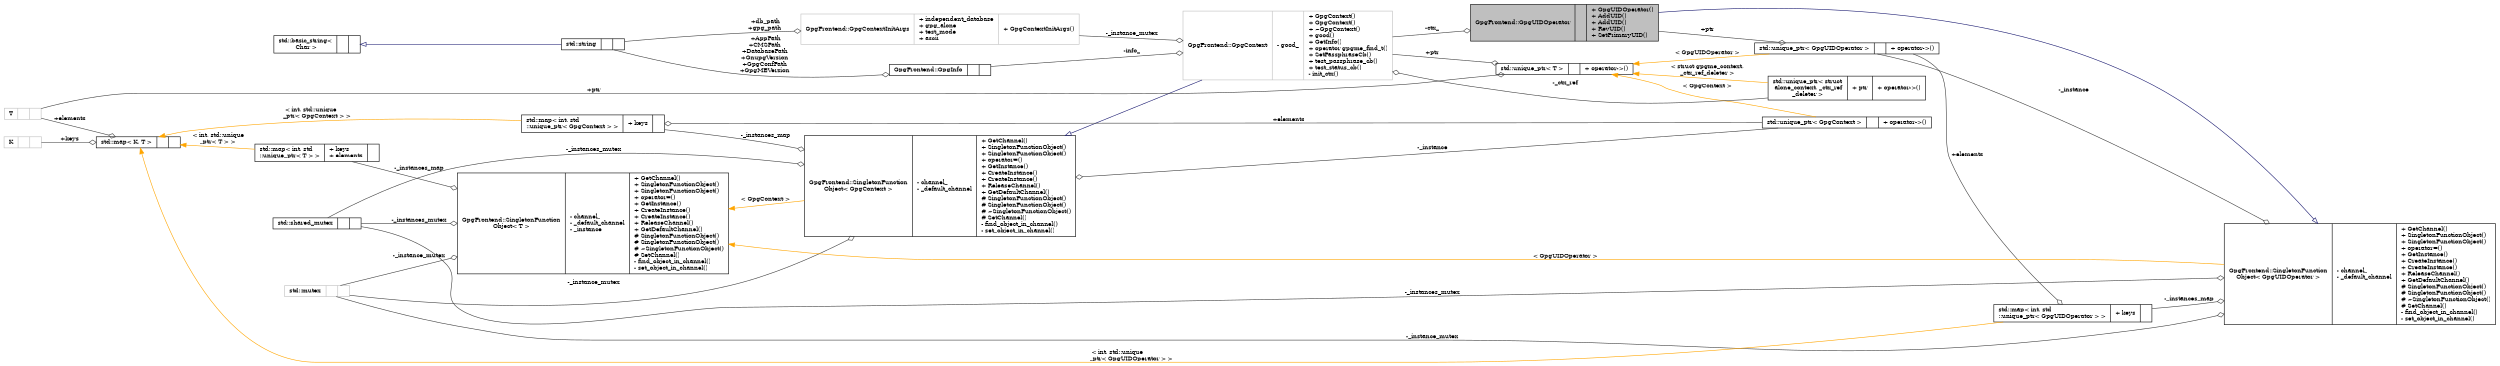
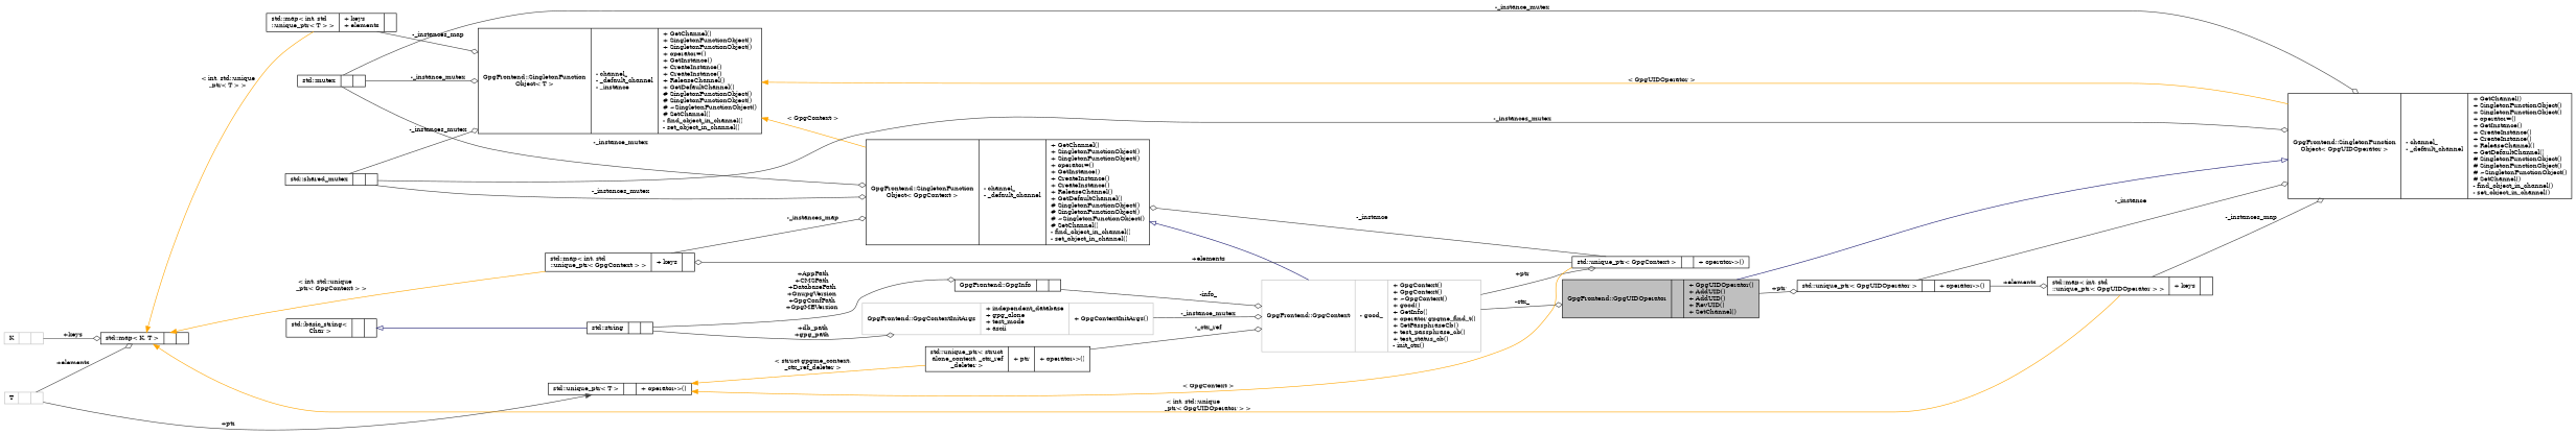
  digraph {
    fontname="DejaVu Serif"
    rankdir=LR
    node [color=black fillcolor=white fontname="DejaVu Serif" fontsize=10 shape=record style=filled]
    edge [arrowhead=odiamond color=grey25 fontname="DejaVu Serif" fontsize=10 labelfontname=Helvetica labelfontsize=10 style=solid]
-   n1 [fillcolor=grey75 fontcolor=black height=0.2 label="{GpgFrontend::GpgUIDOperator\n||+ GpgUIDOperator()\l+ AddUID()\l+ AddUID()\l+ RevUID()\l+ SetPrimaryUID()\l}" width=0.4]
+   n1 [fillcolor=grey75 fontcolor=black height=0.2 label="{GpgFrontend::GpgUIDOperator\n||+ GpgUIDOperator()\l+ AddUID()\l+ AddUID()\l+ RevUID()\l+ SetChannel()\l}" width=0.4]
    n2 [height=0.2 label="{std::unique_ptr\< GpgUIDOperator \>\n||+ operator-\>()\l}" width=0.4]
    n3 [height=0.2 label="{GpgFrontend::SingletonFunction\lObject\< GpgUIDOperator \>\n|- channel_\l- _default_channel\l|+ GetChannel()\l+ SingletonFunctionObject()\l+ SingletonFunctionObject()\l+ operator=()\l+ GetInstance()\l+ CreateInstance()\l+ CreateInstance()\l+ ReleaseChannel()\l+ GetDefaultChannel()\l# SingletonFunctionObject()\l# SingletonFunctionObject()\l# ~SingletonFunctionObject()\l# SetChannel()\l- find_object_in_channel()\l- set_object_in_channel()\l}" width=0.4]
    n4 [height=0.2 label="{std::map\< int, std\l::unique_ptr\< GpgUIDOperator \> \>\n|+ keys\l|}" width=0.4]
-   n5 [color=grey75 height=0.2 label="{std::mutex\n||}" width=0.4]
+   n5 [height=0.2 label="{std::mutex\n||}" width=0.4]
    n6 [height=0.2 label="{GpgFrontend::SingletonFunction\lObject\< T \>\n|- channel_\l- _default_channel\l- _instance\l|+ GetChannel()\l+ SingletonFunctionObject()\l+ SingletonFunctionObject()\l+ operator=()\l+ GetInstance()\l+ CreateInstance()\l+ CreateInstance()\l+ ReleaseChannel()\l+ GetDefaultChannel()\l# SingletonFunctionObject()\l# SingletonFunctionObject()\l# ~SingletonFunctionObject()\l# SetChannel()\l- find_object_in_channel()\l- set_object_in_channel()\l}" width=0.4]
    n7 [height=0.2 label="{GpgFrontend::SingletonFunction\lObject\< GpgContext \>\n|- channel_\l- _default_channel\l|+ GetChannel()\l+ SingletonFunctionObject()\l+ SingletonFunctionObject()\l+ operator=()\l+ GetInstance()\l+ CreateInstance()\l+ CreateInstance()\l+ ReleaseChannel()\l+ GetDefaultChannel()\l# SingletonFunctionObject()\l# SingletonFunctionObject()\l# ~SingletonFunctionObject()\l# SetChannel()\l- find_object_in_channel()\l- set_object_in_channel()\l}" width=0.4]
    n8 [color=grey75 height=0.2 label="{GpgFrontend::GpgContext\n|- good_\l|+ GpgContext()\l+ GpgContext()\l+ ~GpgContext()\l+ good()\l+ GetInfo()\l+ operator gpgme_find_t()\l+ SetPassphraseCb()\l+ test_passphrase_cb()\l+ test_status_cb()\l- init_ctx()\l}" width=0.4]
    n9 [height=0.2 label="{std::shared_mutex\n||}" width=0.4]
    n10 [height=0.2 label="{std::unique_ptr\< T \>\n||+ operator-\>()\l}" width=0.4]
    n11 [height=0.2 label="{std::unique_ptr\< GpgContext \>\n||+ operator-\>()\l}" width=0.4]
    n12 [height=0.2 label="{std::unique_ptr\< struct\l alone_context, _ctx_ref\l_deleter \>\n|+ ptr\l|+ operator-\>()\l}" width=0.4]
    n13 [height=0.2 label="{std::map\< int, std\l::unique_ptr\< GpgContext \> \>\n|+ keys\l|}" width=0.4]
    n14 [color=grey75 height=0.2 label="{T\n||}" width=0.4]
    n15 [height=0.2 label="{std::map\< K, T \>\n||}" width=0.4]
    n16 [height=0.2 label="{std::map\< int, std\l::unique_ptr\< T \> \>\n|+ keys\l+ elements\l|}" width=0.4]
    n17 [color=grey75 height=0.2 label="{K\n||}" width=0.4]
    n18 [height=0.2 label="{GpgFrontend::GpgInfo\n||}" width=0.4]
    n19 [height=0.2 label="{std::string\n||}" width=0.4]
    n20 [color=grey75 height=0.2 label="{GpgFrontend::GpgContextInitArgs\n|+ independent_database\l+ gpg_alone\l+ test_mode\l+ ascii\l|+ GpgContextInitArgs()\l}" width=0.4]
    n21 [height=0.2 label="{std::basic_string\<\l Char \>\n||}" width=0.4]
    n1 -> n2 [label=" +ptr"]
    n2 -> n3 [label=" -_instance"]
    n2 -> n4 [label=" +elements"]
    n3 -> n1 [arrowtail=onormal color=midnightblue dir=back arrowhead=""]
    n4 -> n3 [label=" -_instances_map"]
    n5 -> n3 [label=" -_instance_mutex"]
    n5 -> n6 [label=" -_instance_mutex"]
    n5 -> n7 [label=" -_instance_mutex"]
    n6 -> n3 [color=orange dir=back label=" \< GpgUIDOperator \>" arrowhead=""]
    n6 -> n7 [color=orange dir=back label=" \< GpgContext \>" arrowhead=""]
    n7 -> n8 [arrowtail=onormal color=midnightblue dir=back arrowhead=""]
    n8 -> n1 [label=" -ctx_"]
-   n8 -> n10 [label=" +ptr"]
+   n8 -> n11 [label=" +ptr"]
    n9 -> n3 [label=" -_instances_mutex"]
    n9 -> n6 [label=" -_instances_mutex"]
    n9 -> n7 [label=" -_instances_mutex"]
-   n10 -> n2 [color=orange dir=back label=" \< GpgUIDOperator \>" arrowhead=""]
    n10 -> n11 [color=orange dir=back label=" \< GpgContext \>" arrowhead=""]
    n10 -> n12 [color=orange dir=back label=" \< struct gpgme_context,\l _ctx_ref_deleter \>" arrowhead=""]
    n11 -> n7 [label=" -_instance"]
    n11 -> n13 [label=" +elements"]
    n12 -> n8 [label=" -_ctx_ref"]
    n13 -> n7 [label=" -_instances_map"]
-   n14 -> n10 [label=" +ptr"]
+   n14 -> n10 [arrowhead=normal label=" +ptr"]
    n14 -> n15 [label=" +elements"]
    n15 -> n4 [color=orange dir=back label=" \< int, std::unique\l_ptr\< GpgUIDOperator \> \>" arrowhead=""]
    n15 -> n13 [color=orange dir=back label=" \< int, std::unique\l_ptr\< GpgContext \> \>" arrowhead=""]
    n15 -> n16 [color=orange dir=back label=" \< int, std::unique\l_ptr\< T \> \>" arrowhead=""]
    n16 -> n6 [label=" -_instances_map"]
    n17 -> n15 [label=" +keys"]
    n18 -> n8 [label=" -info_"]
    n19 -> n18 [label=" +AppPath\n+CMSPath\n+DatabasePath\n+GnupgVersion\n+GpgConfPath\n+GpgMEVersion"]
    n19 -> n20 [label=" +db_path\n+gpg_path"]
    n20 -> n8 [label=" -_instance_mutex"]
    n21 -> n19 [arrowtail=onormal color=midnightblue dir=back arrowhead=""]
  }
